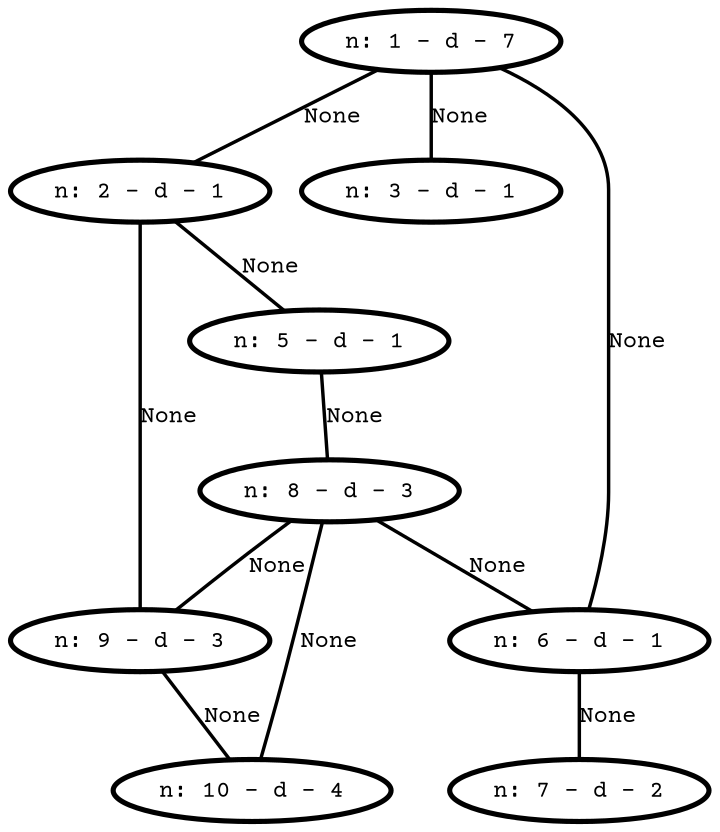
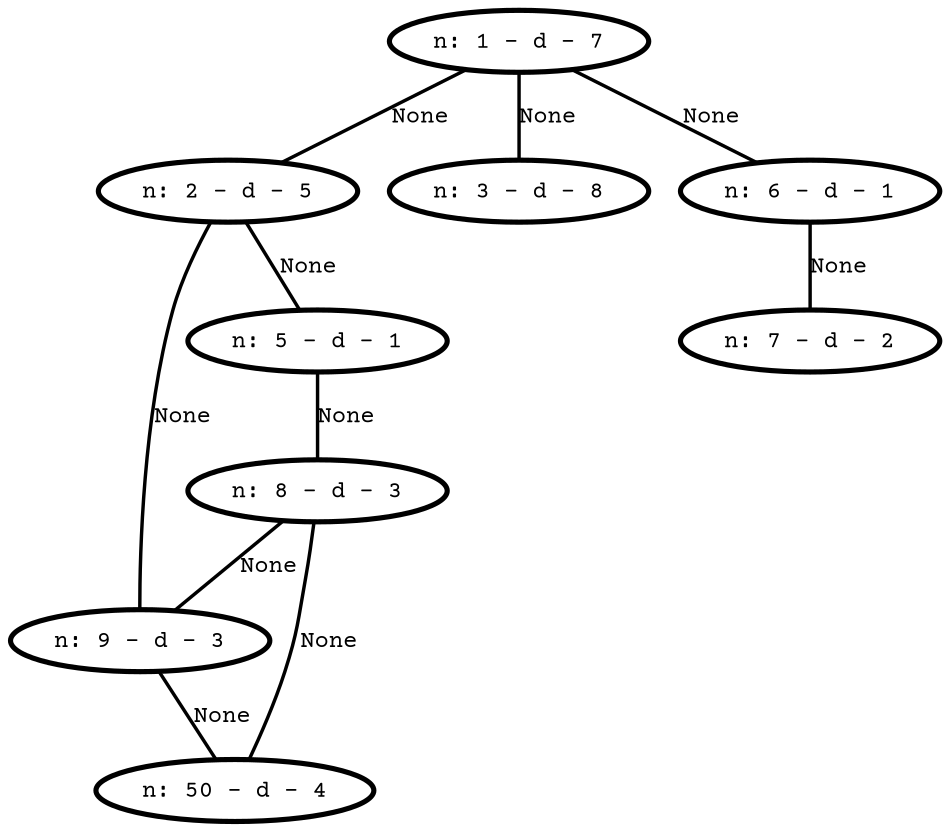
  graph {
    fontname="Courier Prime"
    node [fontname="Courier Prime" penwidth=3]
    edge [fontname="Courier Prime" penwidth=2]
    n1 [label="n: 1 - d - 7"]
-   n2 [label="n: 2 - d - 1"]
-   n3 [label="n: 3 - d - 1"]
+   n2 [label="n: 2 - d - 5"]
+   n3 [label="n: 3 - d - 8"]
    n4 [label="n: 6 - d - 1"]
    n5 [label="n: 5 - d - 1"]
    n6 [label="n: 7 - d - 2"]
    n7 [label="n: 8 - d - 3"]
    n8 [label="n: 9 - d - 3"]
-   n9 [label="n: 10 - d - 4"]
+   n9 [label="n: 50 - d - 4"]
    n1 -- n2 [label=None]
    n1 -- n3 [label=None]
    n1 -- n4 [label=None]
    n2 -- n5 [label=None]
    n4 -- n6 [label=None]
    n5 -- n7 [label=None]
-   n7 -- n4 [label=None]
    n7 -- n8 [label=None]
    n8 -- n2 [label=None]
    n8 -- n9 [label=None]
    n9 -- n7 [label=None]
  }
